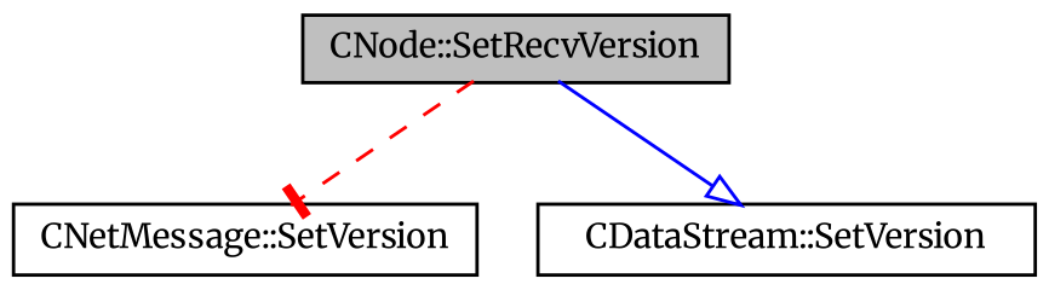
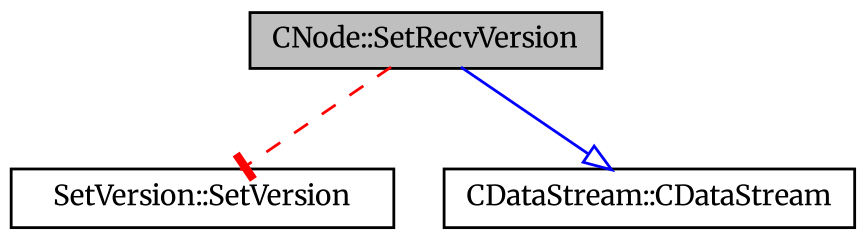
  digraph {
    fontname=Merriweather
    rankdir=TB
    node [color=black fillcolor=white fontname=Merriweather fontsize=10 shape=record style=filled]
    edge [fontname=Merriweather fontsize=10 labelfontname=Helvetica labelfontsize=10]
    n1 [fillcolor=grey75 fontcolor=black height=0.2 label="CNode::SetRecvVersion" width=0.4]
-   n2 [height=0.2 label="CNetMessage::SetVersion" width=0.4]
-   n3 [height=0.2 label="CDataStream::SetVersion" width=0.4]
+   n2 [height=0.2 label="SetVersion::SetVersion" width=0.4]
+   n3 [height=0.2 label="CDataStream::CDataStream" width=0.4]
    n1 -> n2 [arrowhead=tee color=red style=dashed]
    n1 -> n3 [arrowhead=onormal color=blue style=solid]
  }
